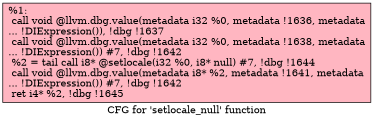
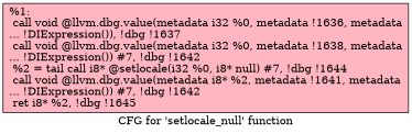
  digraph {
    label="CFG for 'setlocale_null' function"
-   n1 [label="{%1:\l  call void @llvm.dbg.value(metadata i32 %0, metadata !1636, metadata\l... !DIExpression()), !dbg !1637\l  call void @llvm.dbg.value(metadata i32 %0, metadata !1638, metadata\l... !DIExpression()) #7, !dbg !1642\l  %2 = tail call i8* @setlocale(i32 %0, i8* null) #7, !dbg !1644\l  call void @llvm.dbg.value(metadata i8* %2, metadata !1641, metadata\l... !DIExpression()) #7, !dbg !1642\l  ret i4* %2, !dbg !1645\l}" shape=record style=filled fillcolor=lightpink]
+   n1 [label="{%1:\l  call void @llvm.dbg.value(metadata i32 %0, metadata !1636, metadata\l... !DIExpression()), !dbg !1637\l  call void @llvm.dbg.value(metadata i32 %0, metadata !1638, metadata\l... !DIExpression()) #7, !dbg !1642\l  %2 = tail call i8* @setlocale(i32 %0, i8* null) #7, !dbg !1644\l  call void @llvm.dbg.value(metadata i8* %2, metadata !1641, metadata\l... !DIExpression()) #7, !dbg !1642\l  ret i8* %2, !dbg !1645\l}" shape=record style=filled fillcolor=lightpink]
  }
